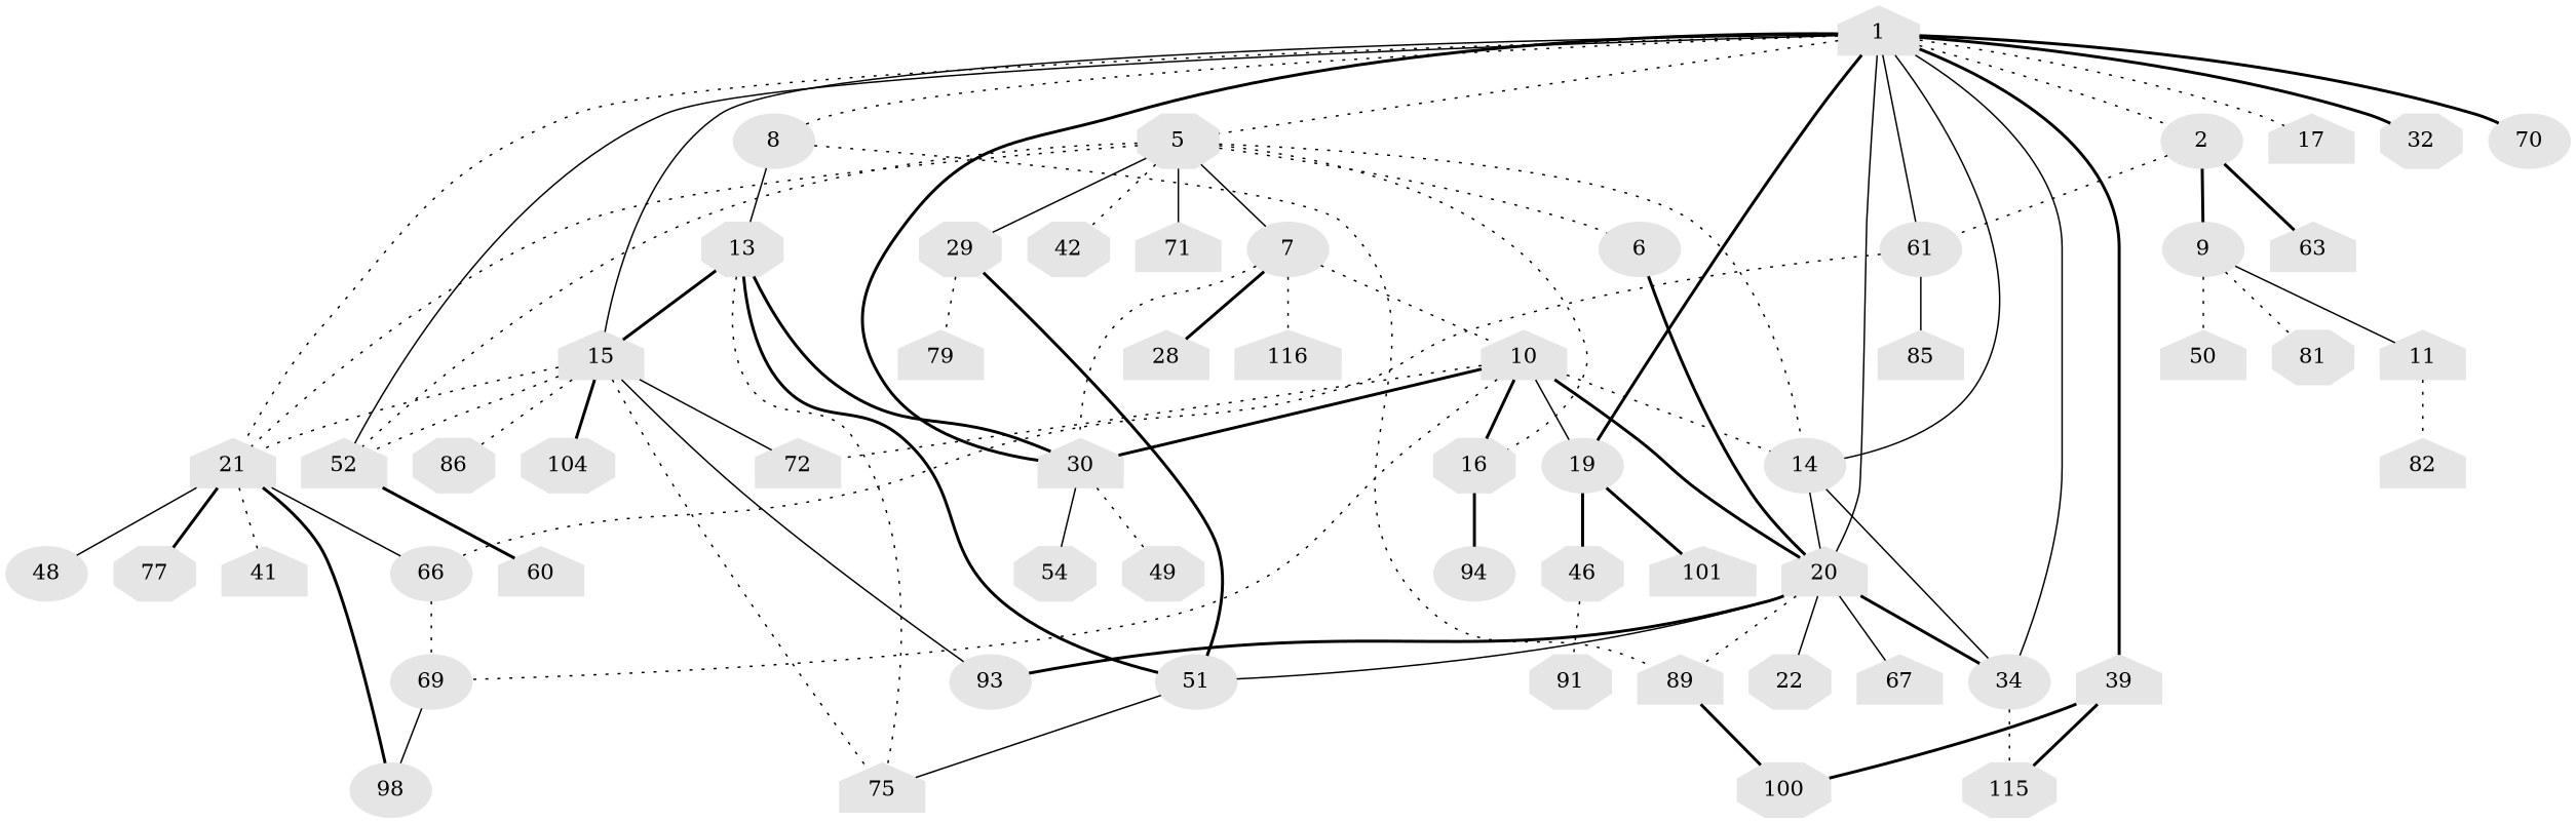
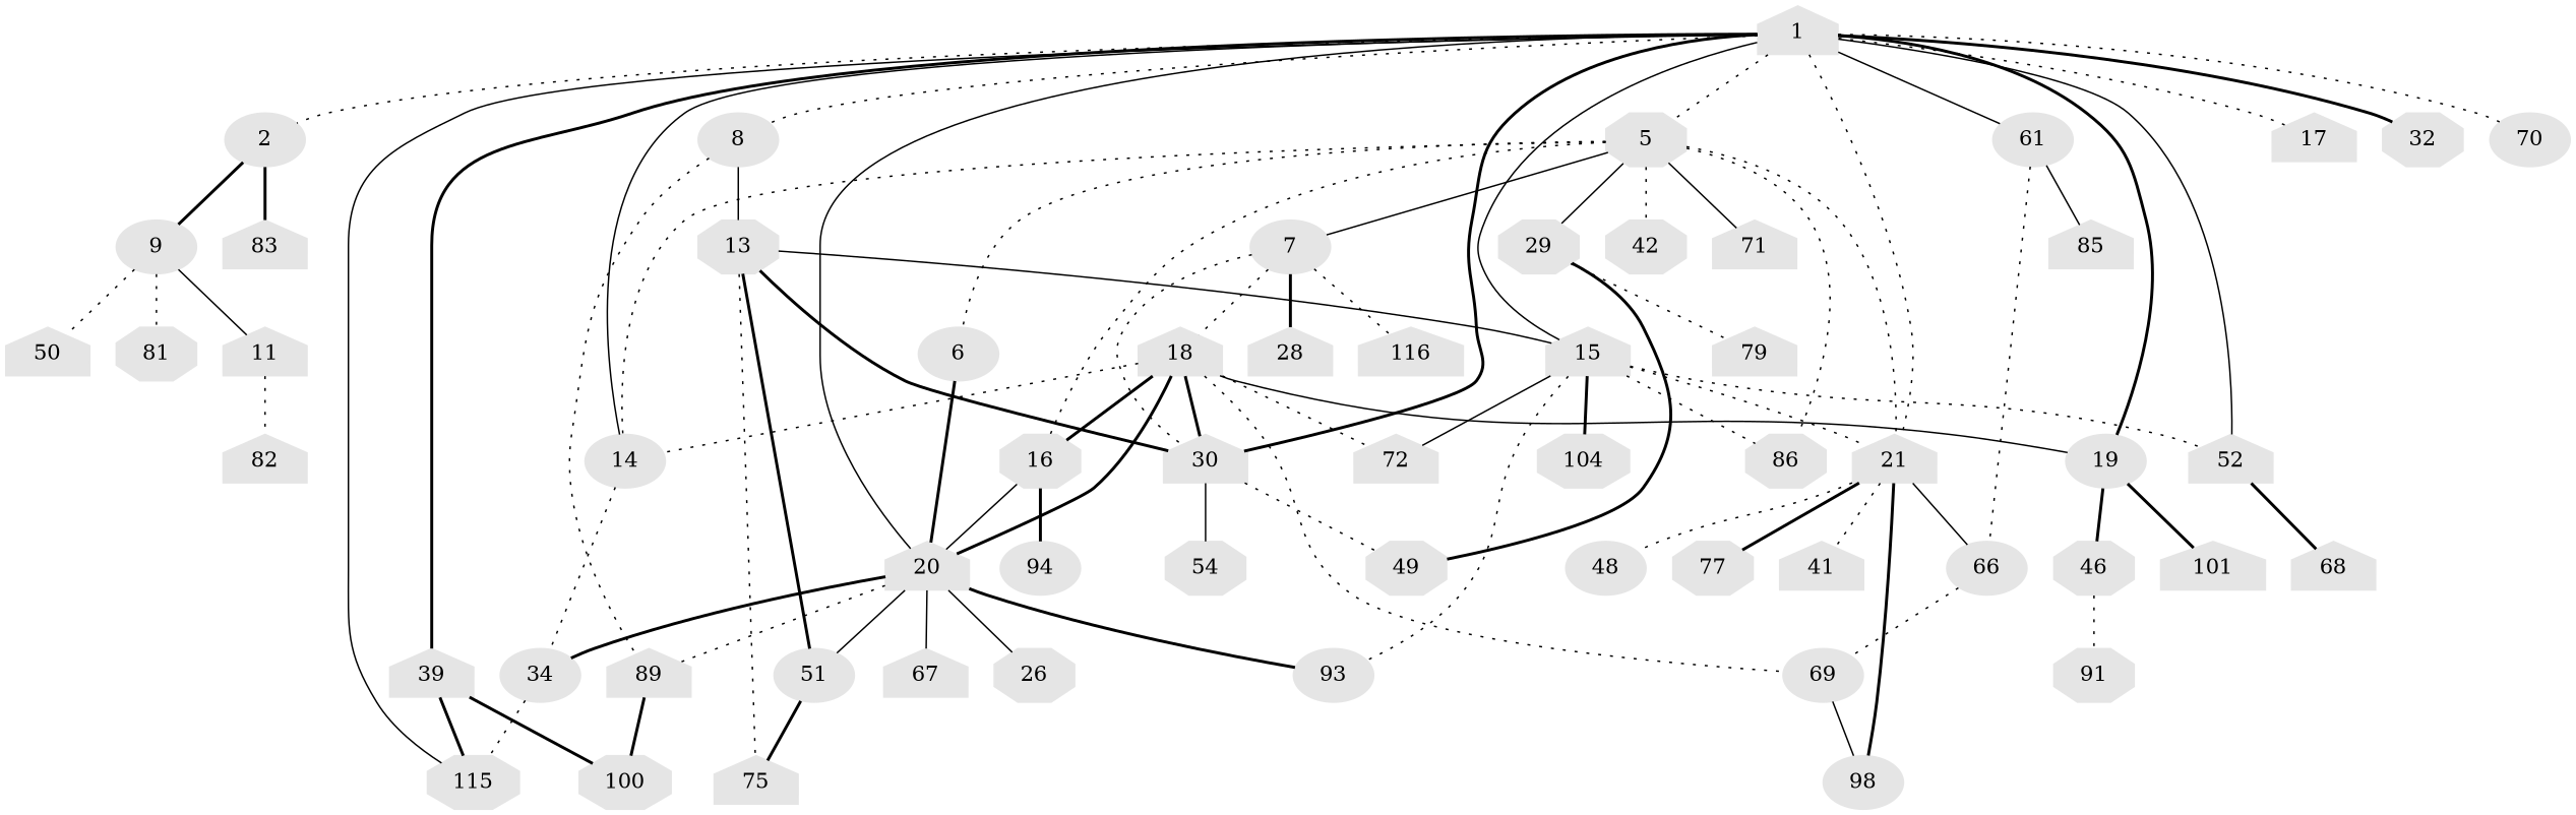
  graph {
    node [color=gray90 shape=house style=filled]
    edge [style=dotted]
    1 [super="+4+36+3"]
    2 [shape=ellipse]
    5 [shape=octagon super="+18+12"]
    8 [shape=ellipse super="+84"]
    14 [shape=ellipse super="+23+107+27"]
    15 [super="+117+44+87"]
    17
    19 [shape=ellipse super="+88+35+65"]
    20 [super="+24"]
    21 [super="+40+55+43+58"]
    30 [super="+45+97"]
    32 [shape=octagon super="+111"]
    34 [shape=ellipse super="+38"]
    39 [super="+118"]
    52 [super="+56"]
    61 [shape=ellipse super="+63+78"]
    70 [shape=ellipse]
    9 [shape=ellipse]
-   83 [label=63]
+   83
    6 [shape=ellipse]
    7 [shape=ellipse super="+47"]
    16 [shape=octagon super="+59+25"]
    29 [shape=octagon]
    42 [shape=octagon super="+73"]
    71
    13 [shape=octagon super="+57"]
    89
    72
    75
    86 [shape=octagon]
    93 [shape=ellipse]
    104 [shape=octagon]
    46 [shape=octagon]
    101
    51 [shape=ellipse super="+80"]
-   26 [shape=octagon super="+31" label=22]
+   26 [shape=octagon super="+31"]
    67
    41 [super="+114"]
    48 [shape=ellipse]
    66 [shape=ellipse]
    77 [shape=octagon]
    98 [shape=ellipse]
    49 [shape=octagon super="+74"]
    54 [shape=octagon]
    115 [shape=octagon]
    100 [shape=octagon]
-   68 [super="+76" label=60]
+   68 [super="+76"]
    85
    11
    50
    81 [shape=octagon]
-   10 [super="+53+60+92"]
+   10 [super="+53+60+92" label=18]
    28
    116
    94 [shape=ellipse]
    79
    69 [shape=ellipse]
    82
    91 [shape=octagon]
    1 -- 2
    1 -- 5
    1 -- 8
    1 -- 14 [style=solid]
    1 -- 15 [style=solid]
    1 -- 17 [weight=2]
    1 -- 19 [style=bold]
    1 -- 20 [style=solid]
    1 -- 21
    1 -- 30 [style=bold]
    1 -- 32 [style=bold]
-   1 -- 34 [style=solid]
+   1 -- 115 [style=solid]
    1 -- 39 [style=bold]
    1 -- 52 [style=solid weight=2]
    1 -- 61 [style=solid]
-   1 -- 70 [style=bold]
-   2 -- 61
+   1 -- 70
    2 -- 9 [style=bold]
    2 -- 83 [style=bold]
    5 -- 14
    5 -- 21
-   5 -- 52 [weight=2]
+   5 -- 86 [weight=2]
    5 -- 6
    5 -- 7 [style=solid]
    5 -- 16
    5 -- 29 [style=solid]
    5 -- 42
    5 -- 71 [style=solid]
    8 -- 13 [style=solid]
    8 -- 89
-   14 -- 34 [style=solid]
+   14 -- 34
    15 -- 21
    15 -- 52 [weight=2]
    15 -- 72 [style=solid]
-   15 -- 75
    15 -- 86
-   15 -- 93 [style=solid]
+   15 -- 93
    15 -- 104 [style=bold]
    19 -- 46 [style=bold]
    19 -- 101 [style=bold]
    20 -- 34 [style=bold]
    20 -- 89
    20 -- 93 [style=bold]
    20 -- 51 [style=solid]
    20 -- 26 [style=solid]
    20 -- 67 [style=solid]
    21 -- 41
-   21 -- 48 [style=solid]
+   21 -- 48
    21 -- 66 [style=solid]
    21 -- 77 [style=bold]
    21 -- 98 [style=bold]
    30 -- 49
    30 -- 54 [style=solid]
    34 -- 115 [weight=2]
    39 -- 115 [style=bold]
    39 -- 100 [style=bold]
    52 -- 68 [style=bold]
    61 -- 66
    61 -- 85 [style=solid]
    9 -- 11 [style=solid]
    9 -- 50
    9 -- 81
    6 -- 20 [style=bold]
    7 -- 30
    7 -- 10
    7 -- 28 [style=bold]
    7 -- 116
-   14 -- 20 [style=solid]
+   16 -- 20 [style=solid]
    16 -- 94 [style=bold]
-   29 -- 51 [style=bold]
+   29 -- 49 [style=bold]
    29 -- 79
-   13 -- 15 [style=bold]
+   13 -- 15 [style=solid]
    13 -- 30 [style=bold]
    13 -- 75
    13 -- 51 [style=bold]
    89 -- 100 [style=bold]
    46 -- 91
-   51 -- 75 [style=solid]
+   51 -- 75 [style=bold]
    66 -- 69
    11 -- 82
    10 -- 14
    10 -- 19 [style=solid]
    10 -- 20 [style=bold]
    10 -- 30 [style=bold]
    10 -- 16 [style=bold]
    10 -- 72
    10 -- 69
    69 -- 98 [style=solid]
  }
